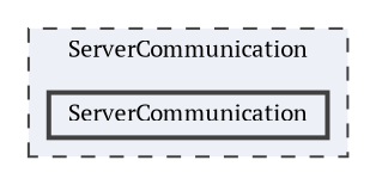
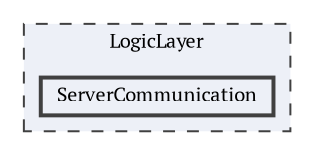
  digraph {
    compound=true
    fontname="PT Serif"
    n1 [color=grey25 fillcolor="#edf0f7" fontname="PT Serif" fontsize=10 height=0.2 label=ServerCommunication shape=box style="filled,bold" width=0.4]
    subgraph cluster_1 {
      bgcolor="#edf0f7"
      fontsize=10
-     label=ServerCommunication
+     label=LogicLayer
      pencolor=grey25
      style="filled,dashed"
      n1
    }
  }
